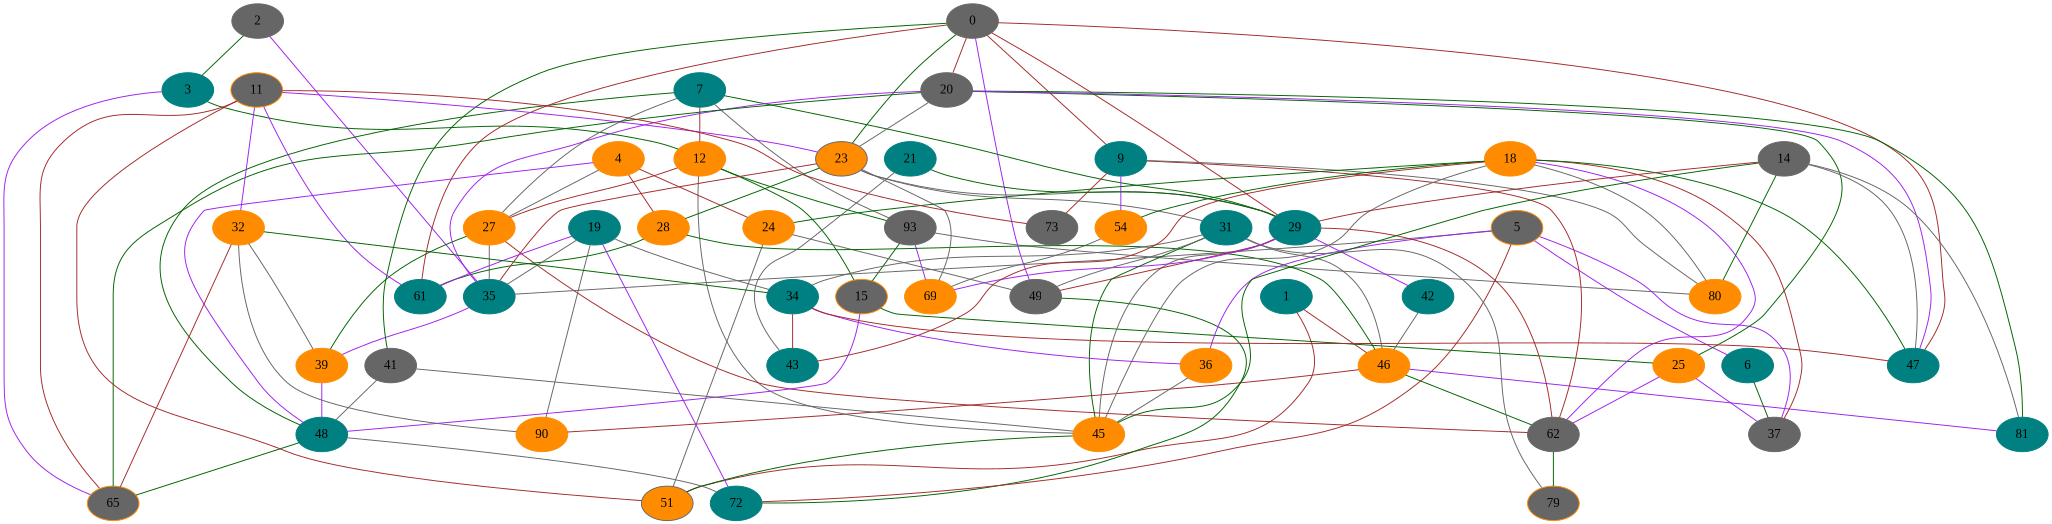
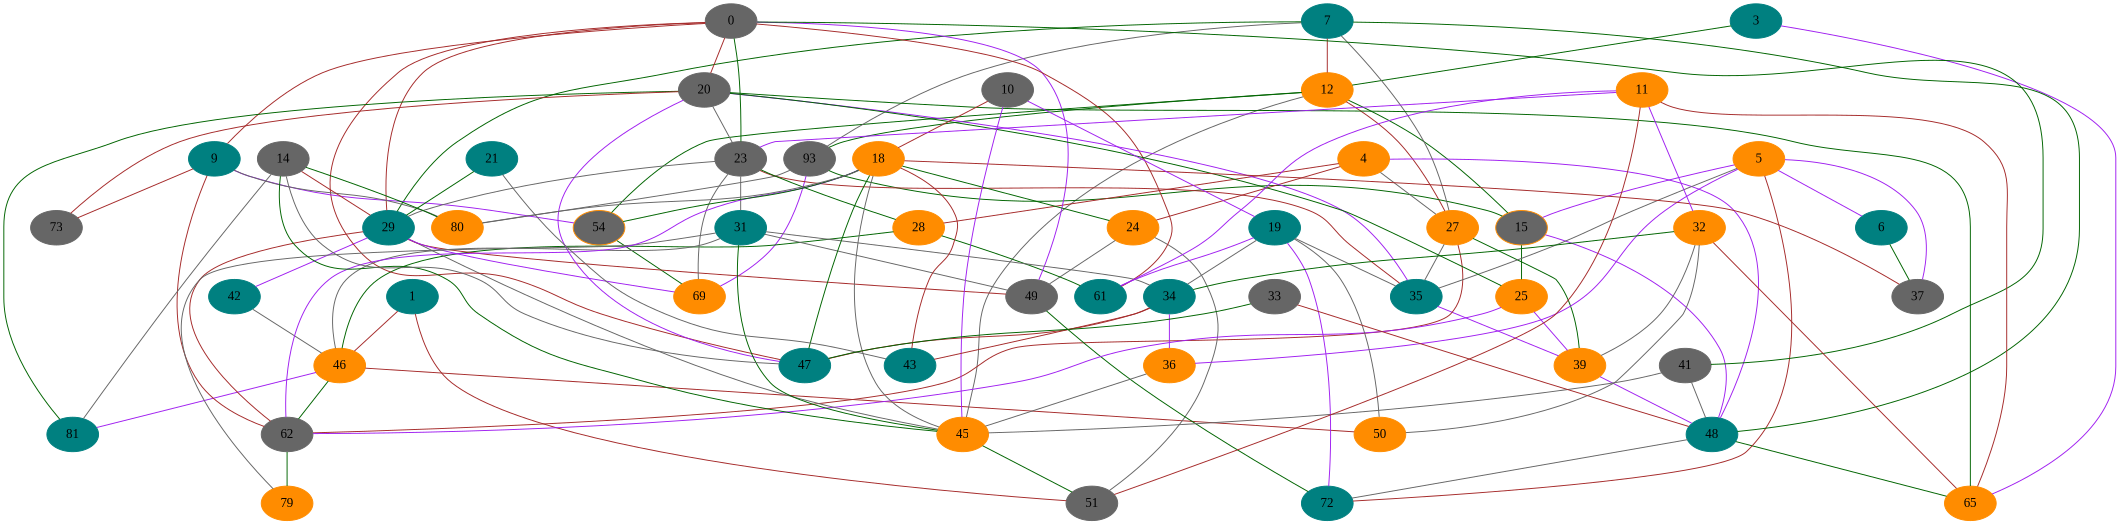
  graph {
    fontname="Liberation Serif"
    node [color=darkorange fontname="Liberation Serif" style=filled]
    edge [color=gray40 fontname="Liberation Serif"]
    46 [super="+71"]
    62 [color=gray40 super="+64"]
    81 [color=teal]
-   50 [label=90]
+   50
    1 [color=teal]
-   51 [color=gray40 fillcolor=darkorange]
-   2 [color=gray40]
+   51 [color=gray40]
    3 [color=teal]
    35 [color=teal super="+76"]
    12 [super="+17"]
-   65 [fillcolor=gray40]
+   65
    39
    27 [super="+55"]
    15 [fillcolor=gray40]
    n15 [color=gray40 label=93 super="+26"]
-   54 [super="+77"]
+   54 [super="+77" fillcolor=gray40]
    45 [super="+74"]
    4 [super="+53"]
    24 [super="+67"]
    28
    48 [color=teal super="+56"]
    49 [color=gray40 super="+52"]
    61 [color=teal]
    72 [color=teal]
-   5 [super="+22" fillcolor=gray40]
+   5 [super="+22"]
    6 [color=teal]
    36
    37 [color=gray40]
    25 [super="+75"]
    7 [color=teal super="+63"]
    29 [color=teal super="+78"]
    n32 [label=80]
    69
    42 [color=teal]
    n35 [color=gray40 label=0 super="+44"]
    9 [color=teal super="+16"]
    20 [color=gray40 super="+38"]
-   23 [color=gray40 super="+58" fillcolor=darkorange]
+   23 [color=gray40 super="+58"]
    41 [color=gray40]
    47 [color=teal super="+68"]
    73 [color=gray40]
    31 [color=teal super="+57"]
-   79 [super="+80" fillcolor=gray40]
+   79 [super="+80"]
    18 [super="+66"]
    43 [color=teal]
+   10 [color=gray40]
    19 [color=teal super="+60"]
    34 [color=teal]
-   11 [super="+30" fillcolor=gray40]
+   11 [super="+30"]
    32 [super="+40"]
    14 [color=gray40]
    21 [color=teal]
+   33 [color=gray40]
    46 -- 62 [color=darkgreen]
    46 -- 81 [color=purple]
    46 -- 50 [color=brown]
    62 -- 79 [color=darkgreen weight=2]
    1 -- 46 [color=brown]
    1 -- 51 [color=brown]
-   2 -- 3 [color=darkgreen]
-   2 -- 35 [color=purple]
    3 -- 12 [color=darkgreen]
    3 -- 65 [color=purple]
    35 -- 39 [color=purple]
    12 -- 27 [color=brown]
    12 -- 15 [color=darkgreen]
    12 -- n15 [color=darkgreen]
+   12 -- 54 [color=darkgreen]
    12 -- 45
    39 -- 48 [color=purple]
    27 -- 62 [color=brown]
    27 -- 35 [weight=2]
    27 -- 39 [color=darkgreen]
    15 -- 48 [color=purple]
    15 -- 25 [color=darkgreen]
    n15 -- 15 [color=darkgreen]
    n15 -- n32
    n15 -- 69 [color=purple weight=2]
-   54 -- 69
+   54 -- 69 [color=darkgreen]
    45 -- 51 [color=darkgreen]
    4 -- 27
    4 -- 24 [color=brown]
    4 -- 28 [color=brown]
    4 -- 48 [color=purple]
    24 -- 51
    24 -- 49
    28 -- 46 [color=darkgreen]
    28 -- 61 [color=darkgreen]
    48 -- 65 [color=darkgreen]
    48 -- 72
    49 -- 72 [color=darkgreen]
    5 -- 35
+   5 -- 15 [color=purple]
    5 -- 72 [color=brown]
    5 -- 6 [color=purple]
    5 -- 36 [color=purple]
    5 -- 37 [color=purple]
    6 -- 37 [color=darkgreen]
    36 -- 45
    25 -- 62 [color=purple]
-   25 -- 37 [color=purple]
+   25 -- 39 [color=purple]
    7 -- 12 [color=brown]
    7 -- 27
    7 -- n15
    7 -- 48 [color=darkgreen]
    7 -- 29 [color=darkgreen]
    29 -- 62 [color=brown]
    29 -- 45
    29 -- 49 [color=brown]
    29 -- 69 [color=purple]
    29 -- 42 [color=purple]
    42 -- 46
    n35 -- 49 [color=purple]
    n35 -- 61 [color=brown]
    n35 -- 29 [color=brown]
    n35 -- 9 [color=brown]
    n35 -- 20 [color=brown]
    n35 -- 23 [color=darkgreen]
    n35 -- 41 [color=darkgreen]
    n35 -- 47 [color=brown]
    9 -- 62 [color=brown]
    9 -- 54 [color=purple]
    9 -- n32
    9 -- 73 [color=brown]
    20 -- 81 [color=darkgreen]
    20 -- 35 [color=purple]
    20 -- 65 [color=darkgreen]
    20 -- 25 [color=darkgreen]
    20 -- 23
    20 -- 47 [color=purple]
    23 -- 35 [color=brown]
    23 -- 28 [color=darkgreen]
    23 -- 29
    23 -- 69
    23 -- 31
    41 -- 45
    41 -- 48
    31 -- 46
    31 -- 45 [color=darkgreen]
    31 -- 49
    31 -- 79
    31 -- 34
    18 -- 62 [color=purple]
    18 -- 54 [color=darkgreen]
    18 -- 45
    18 -- 24 [color=darkgreen]
    18 -- 37 [color=brown]
    18 -- n32
    18 -- 47 [color=darkgreen]
    18 -- 43 [color=brown]
+   10 -- 45 [color=purple]
+   10 -- 18 [color=brown]
+   10 -- 19 [color=purple]
    19 -- 50
    19 -- 35
    19 -- 61 [color=purple]
    19 -- 72 [color=purple weight=2]
    19 -- 34
    34 -- 36 [color=purple]
    34 -- 47 [color=brown]
    34 -- 43 [color=brown]
    11 -- 51 [color=brown]
    11 -- 65 [color=brown]
    11 -- 61 [color=purple]
    11 -- 23 [color=purple]
-   11 -- 73 [color=brown]
+   20 -- 73 [color=brown]
    11 -- 32 [color=purple weight=2]
    32 -- 50
    32 -- 65 [color=brown]
    32 -- 39
    32 -- 34 [color=darkgreen]
    14 -- 81
    14 -- 45 [color=darkgreen]
    14 -- 29 [color=brown]
    14 -- n32 [color=darkgreen]
    14 -- 47
    21 -- 29 [color=darkgreen]
    21 -- 43
+   33 -- 48 [color=brown]
+   33 -- 47 [color=darkgreen]
  }
